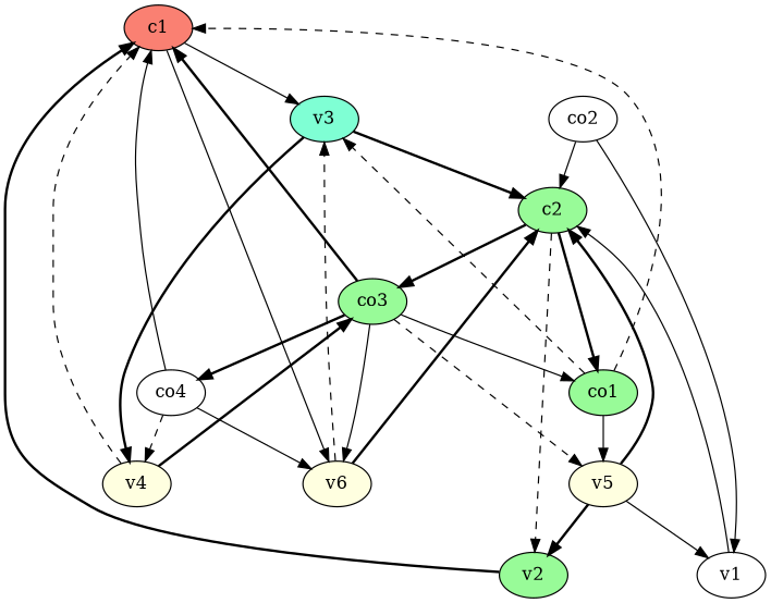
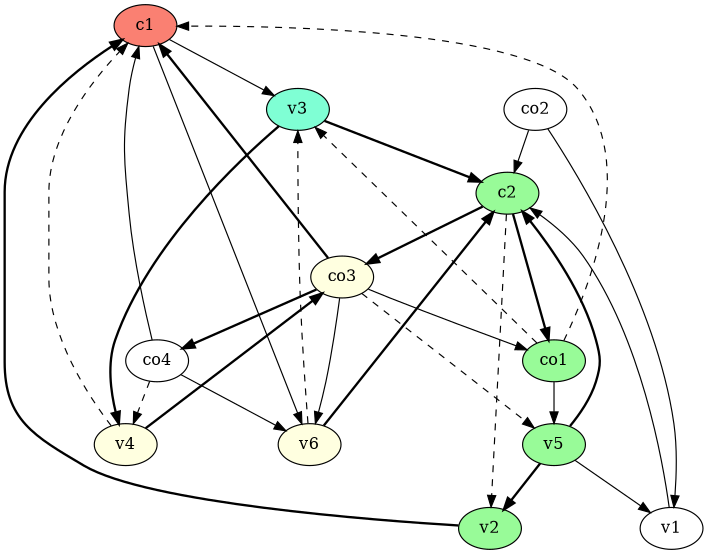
  strict digraph {
    node [fillcolor=lightyellow style=filled]
    edge [style=solid weight=1]
    c1 [fillcolor=salmon]
    v3 [fillcolor=aquamarine]
    v6
    c2 [fillcolor=palegreen]
    v4
    v2 [fillcolor=palegreen]
-   co3 [fillcolor=palegreen]
+   co3
    co1 [fillcolor=palegreen]
-   v5
+   v5 [fillcolor=palegreen]
    co4 [fillcolor=white]
    v1 [fillcolor=white]
    co2 [fillcolor=white]
    c1 -> v3
    c1 -> v6
    v3 -> c2 [style=bold]
    v3 -> v4 [style=bold]
    v6 -> v3 [style=dashed]
    v6 -> c2 [style=bold]
    c2 -> v2 [style=dashed]
    c2 -> co3 [style=bold]
    c2 -> co1 [style=bold]
    v4 -> c1 [style=dashed]
    v4 -> co3 [style=bold]
    v2 -> c1 [style=bold]
    co3 -> c1 [style=bold]
    co3 -> v6
    co3 -> co1
    co3 -> v5 [style=dashed]
    co3 -> co4 [style=bold]
    co1 -> c1 [style=dashed]
    co1 -> v3 [style=dashed]
    co1 -> v5
    v5 -> c2 [style=bold]
    v5 -> v2 [style=bold]
    v5 -> v1
    co4 -> c1
    co4 -> v6
    co4 -> v4 [style=dashed]
    v1 -> c2
    co2 -> c2
    co2 -> v1
  }
